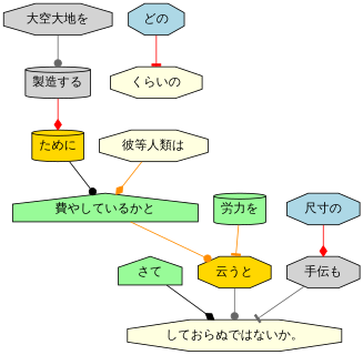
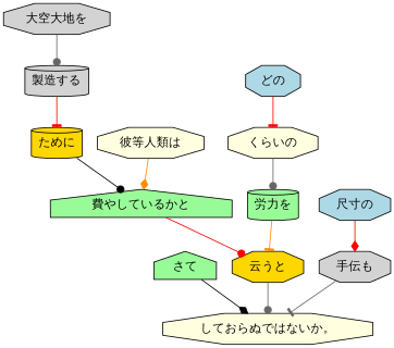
  digraph {
    node [fillcolor=palegreen shape=octagon style=filled]
    edge [arrowhead=dot color=gray40]
    n1 [label="さて" shape=house]
    n2 [fillcolor=lightyellow label="しておらぬではないか。"]
    n3 [fillcolor=lightgrey label="大空大地を"]
    n4 [fillcolor=lightgrey label="製造する" shape=cylinder]
    n5 [fillcolor=gold label="ために" shape=cylinder]
    n6 [label="費やしているかと" shape=house]
    n7 [fillcolor=gold label="云うと"]
    n8 [fillcolor=lightyellow label="彼等人類は"]
    n9 [fillcolor=lightblue label="どの"]
    n10 [fillcolor=lightyellow label="くらいの"]
    n11 [label="労力を" shape=cylinder]
    n12 [fillcolor=lightblue label="尺寸の"]
    n13 [fillcolor=lightgrey label="手伝も"]
    n1 -> n2 [arrowhead=diamond color=black]
    n3 -> n4
-   n4 -> n5 [arrowhead=diamond color=red]
+   n4 -> n5 [arrowhead=tee color=red]
    n5 -> n6 [color=black]
-   n6 -> n7 [color=darkorange]
+   n6 -> n7 [color=red]
    n7 -> n2
    n8 -> n6 [arrowhead=diamond color=darkorange]
    n9 -> n10 [arrowhead=tee color=red]
+   n10 -> n11
    n11 -> n7 [arrowhead=tee color=darkorange]
    n12 -> n13 [arrowhead=diamond color=red]
    n13 -> n2 [arrowhead=tee]
  }
